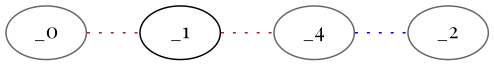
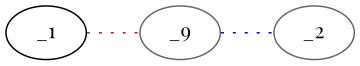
  graph {
    fontname="Playfair Display"
    rankdir=LR
    node [color=gray40 fontname="Playfair Display"]
    edge [color=brown fontname="Playfair Display" style=dotted]
-   _0 [x=0.77 y=2.91]
    _1 [color=black x=0.76 y=0.67]
-   _4 [x=2.03106 y=1.62724]
+   _4 [x=2.03106 y=1.62724 label=_9]
    _2 [x=2.24637 y=0.56572]
-   _0 -- _1
    _1 -- _4
    _4 -- _2 [color=blue]
  }
